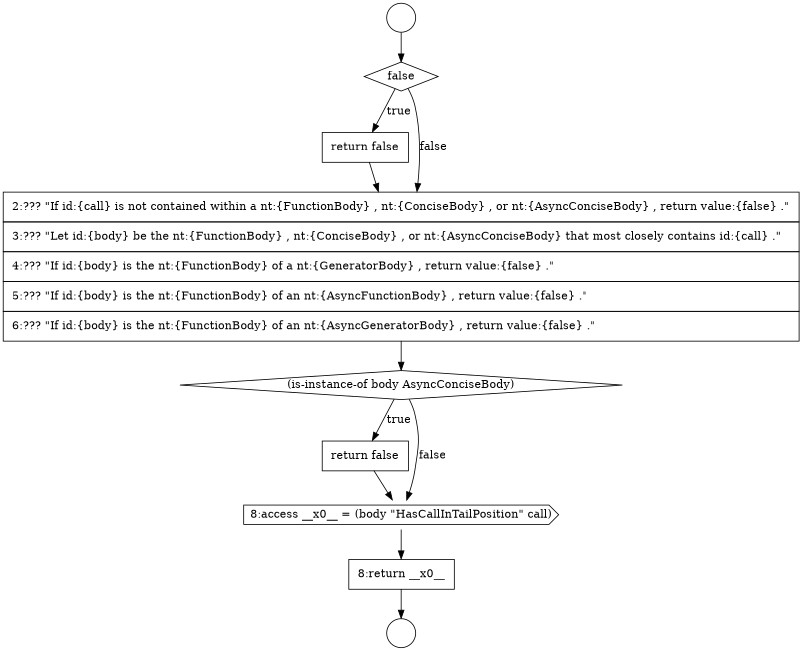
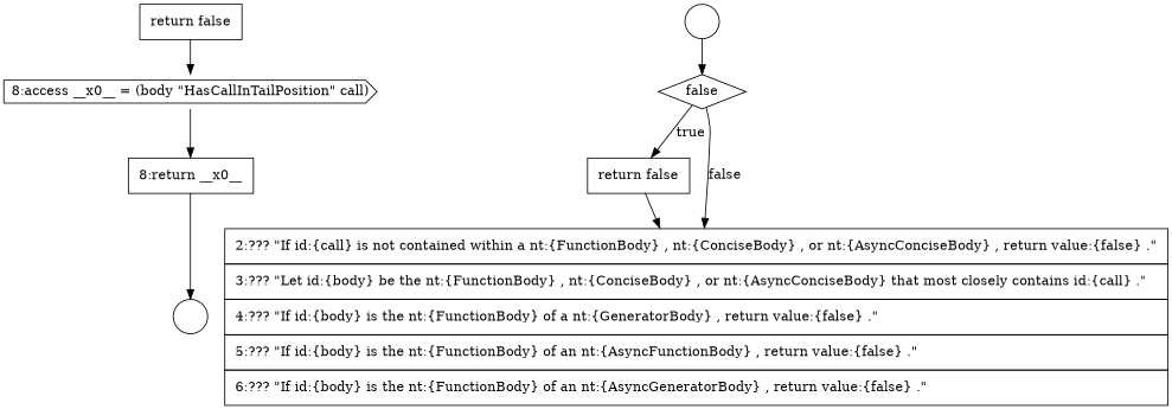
  digraph {
    node [color=black fillcolor=white shape=none style=filled]
    edge [color=black]
    n1 [label=<<font color="black">     <table border="0" cellborder="1" cellspacing="0" cellpadding="10">       <tr><td align="left">return false</td></tr>     </table>   </font>> margin=0]
    n2 [label=<<font color="black">8:access __x0__ = (body &quot;HasCallInTailPosition&quot; call)</font>> shape=cds]
    n3 [label=<<font color="black">     <table border="0" cellborder="1" cellspacing="0" cellpadding="10">       <tr><td align="left">8:return __x0__</td></tr>     </table>   </font>> margin=0]
    n4 [label=" " shape=circle]
    n5 [label=" " shape=circle]
    n6 [label=<<font color="black">false</font>> shape=diamond]
    n7 [label=<<font color="black">     <table border="0" cellborder="1" cellspacing="0" cellpadding="10">       <tr><td align="left">return false</td></tr>     </table>   </font>> margin=0]
    n8 [label=<<font color="black">     <table border="0" cellborder="1" cellspacing="0" cellpadding="10">       <tr><td align="left">2:??? &quot;If id:{call} is not contained within a nt:{FunctionBody} , nt:{ConciseBody} , or nt:{AsyncConciseBody} , return value:{false} .&quot;</td></tr>       <tr><td align="left">3:??? &quot;Let id:{body} be the nt:{FunctionBody} , nt:{ConciseBody} , or nt:{AsyncConciseBody} that most closely contains id:{call} .&quot;</td></tr>       <tr><td align="left">4:??? &quot;If id:{body} is the nt:{FunctionBody} of a nt:{GeneratorBody} , return value:{false} .&quot;</td></tr>       <tr><td align="left">5:??? &quot;If id:{body} is the nt:{FunctionBody} of an nt:{AsyncFunctionBody} , return value:{false} .&quot;</td></tr>       <tr><td align="left">6:??? &quot;If id:{body} is the nt:{FunctionBody} of an nt:{AsyncGeneratorBody} , return value:{false} .&quot;</td></tr>     </table>   </font>> margin=0]
-   n9 [label=<<font color="black">(is-instance-of body AsyncConciseBody)</font>> shape=diamond]
    n1 -> n2
    n2 -> n3
    n3 -> n4
    n5 -> n6
    n6 -> n7 [label=<<font color="black">true</font>>]
    n6 -> n8 [label=<<font color="black">false</font>>]
    n7 -> n8
-   n8 -> n9
-   n9 -> n1 [label=<<font color="black">true</font>>]
-   n9 -> n2 [label=<<font color="black">false</font>>]
  }
